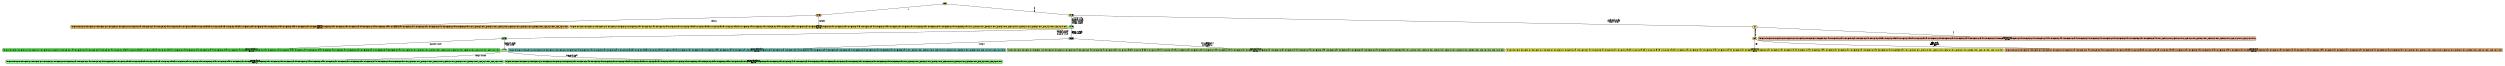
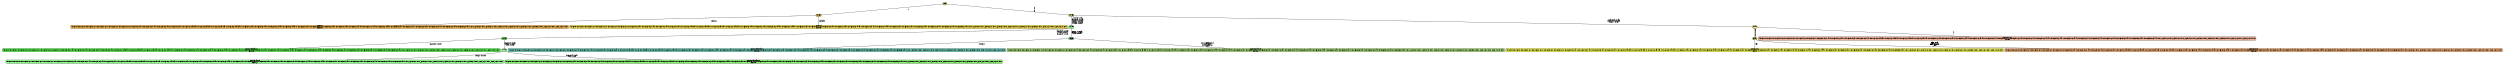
  graph {
    ranksep="0 equally"
    splines=straight
    node [color=black fontcolor=black fontname=helvetica penwidth=3 shape=box style="filled, rounded"]
    edge [color=black fontname=helvetica penwidth=3]
    n1 [fillcolor="#ffc155" label="1adlt,0kids\nProb: 1adlt,0kids:1.0 1adlt,1+kids:0.0 2adlts,dkmar,0kids:0.0 2adlts,dkmar,1+kids:0.0 2adlts,mar,0kids:0.0 2adlts,mar,1+kids:0.0 2adlts,ntmar,dkrel,0kids:0.0 2adlts,ntmar,dkrel,1+kids:0.0 2adlts,ntmar,rel,0kids:0.0 2adlts,ntmar,rel,1+kids:0.0 2as,ntmar,ntrel,opsex,0ks:0.0 2as,ntmar,ntrel,opsex,1+ks:0.0 2as,ntmar,ntrel,smsex,0ks:0.0 2as,ntmar,ntrel,smsex,1+ks:0.0 3adlts,0mar,ntrel,0kids:0.0 3adlts,0mar,ntrel,1+kids:0.0 3adlts,0mar,ntrel,rel,0kids:0.0 3adlts,0mar,ntrel,rel,1+kids:0.0 3adlts,0mar,rel,0kids:0.0 3adlts,0mar,rel,1+kids:0.0 3adlts,0mar,sp,rel,0kids:0.0 3adlts,1mar,ntrel,0kids:0.0 3adlts,1mar,rel,ntrel,0kids:0.0 3adlts,1mar,rel,rel,0kids:0.0 3adlts,2mar,ntrel,rel,0kids:0.0 3adlts,2mar,rel,0kids:0.0 3adlts,2mar,rel,1+kids:0.0 3adlts,2mar,sp,rel,0kids:0.0 3adlts,2mar,sp,rel,1+kids:0.0 3adlts,3mar,sp,rel,0kids:0.0 3adlts,3mar,sp,rel,1+kids:0.0 4+adlts,0mar,0kids:0.0 4+adlts,0mar,1+kids:0.0 4+adlts,1mar,0kids:0.0 4+adlts,2mar,0kids:0.0 4+adlts,2mar,1+kids:0.0 4+adlts,3mar,0kids:0.0 4+adlts,4+mar,0kids:0.0 4+adlts,4+mar,1+kids:0.0\nFrac: 0.202"]
    n2 [fillcolor="#ffc555" label=HHTYPE1]
    n3 [fillcolor="#ffe755" label="1adlt,1+kids\nProb: 1adlt,0kids:0.0 1adlt,1+kids:1.0 2adlts,dkmar,0kids:0.0 2adlts,dkmar,1+kids:0.0 2adlts,mar,0kids:0.0 2adlts,mar,1+kids:0.0 2adlts,ntmar,dkrel,0kids:0.0 2adlts,ntmar,dkrel,1+kids:0.0 2adlts,ntmar,rel,0kids:0.0 2adlts,ntmar,rel,1+kids:0.0 2as,ntmar,ntrel,opsex,0ks:0.0 2as,ntmar,ntrel,opsex,1+ks:0.0 2as,ntmar,ntrel,smsex,0ks:0.0 2as,ntmar,ntrel,smsex,1+ks:0.0 3adlts,0mar,ntrel,0kids:0.0 3adlts,0mar,ntrel,1+kids:0.0 3adlts,0mar,ntrel,rel,0kids:0.0 3adlts,0mar,ntrel,rel,1+kids:0.0 3adlts,0mar,rel,0kids:0.0 3adlts,0mar,rel,1+kids:0.0 3adlts,0mar,sp,rel,0kids:0.0 3adlts,1mar,ntrel,0kids:0.0 3adlts,1mar,rel,ntrel,0kids:0.0 3adlts,1mar,rel,rel,0kids:0.0 3adlts,2mar,ntrel,rel,0kids:0.0 3adlts,2mar,rel,0kids:0.0 3adlts,2mar,rel,1+kids:0.0 3adlts,2mar,sp,rel,0kids:0.0 3adlts,2mar,sp,rel,1+kids:0.0 3adlts,3mar,sp,rel,0kids:0.0 3adlts,3mar,sp,rel,1+kids:0.0 4+adlts,0mar,0kids:0.0 4+adlts,0mar,1+kids:0.0 4+adlts,1mar,0kids:0.0 4+adlts,2mar,0kids:0.0 4+adlts,2mar,1+kids:0.0 4+adlts,3mar,0kids:0.0 4+adlts,4+mar,0kids:0.0 4+adlts,4+mar,1+kids:0.0\nFrac: 0.03"]
    n4 [fillcolor="#e4db6d" label=smsex]
    n5 [fillcolor="#dce275" label=HHTYPE1]
    n6 [fillcolor="#84f37e" label=HHTYPE1]
-   n7 [fillcolor="#fbdc71" label=adlt]
+   n7 [fillcolor="#fbdc71" label=hompop]
    n8 [fillcolor="#61ff55" label="2as,ntmar,ntrel,opsex,0ks\nProb: 1adlt,0kids:0.0 1adlt,1+kids:0.0 2adlts,dkmar,0kids:0.0 2adlts,dkmar,1+kids:0.0 2adlts,mar,0kids:0.0 2adlts,mar,1+kids:0.0 2adlts,ntmar,dkrel,0kids:0.0 2adlts,ntmar,dkrel,1+kids:0.0 2adlts,ntmar,rel,0kids:0.0 2adlts,ntmar,rel,1+kids:0.0 2as,ntmar,ntrel,opsex,0ks:1.0 2as,ntmar,ntrel,opsex,1+ks:0.0 2as,ntmar,ntrel,smsex,0ks:0.0 2as,ntmar,ntrel,smsex,1+ks:0.0 3adlts,0mar,ntrel,0kids:0.0 3adlts,0mar,ntrel,1+kids:0.0 3adlts,0mar,ntrel,rel,0kids:0.0 3adlts,0mar,ntrel,rel,1+kids:0.0 3adlts,0mar,rel,0kids:0.0 3adlts,0mar,rel,1+kids:0.0 3adlts,0mar,sp,rel,0kids:0.0 3adlts,1mar,ntrel,0kids:0.0 3adlts,1mar,rel,ntrel,0kids:0.0 3adlts,1mar,rel,rel,0kids:0.0 3adlts,2mar,ntrel,rel,0kids:0.0 3adlts,2mar,rel,0kids:0.0 3adlts,2mar,rel,1+kids:0.0 3adlts,2mar,sp,rel,0kids:0.0 3adlts,2mar,sp,rel,1+kids:0.0 3adlts,3mar,sp,rel,0kids:0.0 3adlts,3mar,sp,rel,1+kids:0.0 4+adlts,0mar,0kids:0.0 4+adlts,0mar,1+kids:0.0 4+adlts,1mar,0kids:0.0 4+adlts,2mar,0kids:0.0 4+adlts,2mar,1+kids:0.0 4+adlts,3mar,0kids:0.0 4+adlts,4+mar,0kids:0.0 4+adlts,4+mar,1+kids:0.0\nFrac: 0.061"]
    n9 [fillcolor="#7afb6e" label=HHTYPE1]
    n10 [fillcolor="#8ff883" label=HHTYPE1]
    n11 [fillcolor="#92fd90" label="2adlts,ntmar,rel,0kids\nProb: 1adlt,0kids:0.0 1adlt,1+kids:0.0 2adlts,dkmar,0kids:0.0 2adlts,dkmar,1+kids:0.0 2adlts,mar,0kids:0.0 2adlts,mar,1+kids:0.0 2adlts,ntmar,dkrel,0kids:0.0 2adlts,ntmar,dkrel,1+kids:0.0 2adlts,ntmar,rel,0kids:0.6 2adlts,ntmar,rel,1+kids:0.0 2as,ntmar,ntrel,opsex,0ks:0.0 2as,ntmar,ntrel,opsex,1+ks:0.0 2as,ntmar,ntrel,smsex,0ks:0.0 2as,ntmar,ntrel,smsex,1+ks:0.0 3adlts,0mar,ntrel,0kids:0.0 3adlts,0mar,ntrel,1+kids:0.0 3adlts,0mar,ntrel,rel,0kids:0.1 3adlts,0mar,ntrel,rel,1+kids:0.0 3adlts,0mar,rel,0kids:0.2 3adlts,0mar,rel,1+kids:0.0 3adlts,0mar,sp,rel,0kids:0.0 3adlts,1mar,ntrel,0kids:0.0 3adlts,1mar,rel,ntrel,0kids:0.0 3adlts,1mar,rel,rel,0kids:0.0 3adlts,2mar,ntrel,rel,0kids:0.0 3adlts,2mar,rel,0kids:0.0 3adlts,2mar,rel,1+kids:0.0 3adlts,2mar,sp,rel,0kids:0.0 3adlts,2mar,sp,rel,1+kids:0.0 3adlts,3mar,sp,rel,0kids:0.0 3adlts,3mar,sp,rel,1+kids:0.0 4+adlts,0mar,0kids:0.0 4+adlts,0mar,1+kids:0.0 4+adlts,1mar,0kids:0.0 4+adlts,2mar,0kids:0.0 4+adlts,2mar,1+kids:0.0 4+adlts,3mar,0kids:0.0 4+adlts,4+mar,0kids:0.0 4+adlts,4+mar,1+kids:0.0\nFrac: 0.042"]
    n12 [fillcolor="#8bf272" label="2as,ntmar,ntrel,opsex,1+ks\nProb: 1adlt,0kids:0.0 1adlt,1+kids:0.0 2adlts,dkmar,0kids:0.0 2adlts,dkmar,1+kids:0.2 2adlts,mar,0kids:0.0 2adlts,mar,1+kids:0.0 2adlts,ntmar,dkrel,0kids:0.0 2adlts,ntmar,dkrel,1+kids:0.0 2adlts,ntmar,rel,0kids:0.0 2adlts,ntmar,rel,1+kids:0.0 2as,ntmar,ntrel,opsex,0ks:0.0 2as,ntmar,ntrel,opsex,1+ks:0.7 2as,ntmar,ntrel,smsex,0ks:0.0 2as,ntmar,ntrel,smsex,1+ks:0.0 3adlts,0mar,ntrel,0kids:0.0 3adlts,0mar,ntrel,1+kids:0.0 3adlts,0mar,ntrel,rel,0kids:0.0 3adlts,0mar,ntrel,rel,1+kids:0.0 3adlts,0mar,rel,0kids:0.0 3adlts,0mar,rel,1+kids:0.0 3adlts,0mar,sp,rel,0kids:0.0 3adlts,1mar,ntrel,0kids:0.0 3adlts,1mar,rel,ntrel,0kids:0.0 3adlts,1mar,rel,rel,0kids:0.0 3adlts,2mar,ntrel,rel,0kids:0.0 3adlts,2mar,rel,0kids:0.0 3adlts,2mar,rel,1+kids:0.0 3adlts,2mar,sp,rel,0kids:0.0 3adlts,2mar,sp,rel,1+kids:0.0 3adlts,3mar,sp,rel,0kids:0.0 3adlts,3mar,sp,rel,1+kids:0.0 4+adlts,0mar,0kids:0.0 4+adlts,0mar,1+kids:0.1 4+adlts,1mar,0kids:0.0 4+adlts,2mar,0kids:0.0 4+adlts,2mar,1+kids:0.0 4+adlts,3mar,0kids:0.0 4+adlts,4+mar,0kids:0.0 4+adlts,4+mar,1+kids:0.0\nFrac: 0.032"]
    n13 [fillcolor="#9ae29f" label=RELATE2]
    n14 [fillcolor="#79d8c5" label="2as,ntmar,ntrel,smsex,0ks\nProb: 1adlt,0kids:0.0 1adlt,1+kids:0.0 2adlts,dkmar,0kids:0.0 2adlts,dkmar,1+kids:0.0 2adlts,mar,0kids:0.0 2adlts,mar,1+kids:0.0 2adlts,ntmar,dkrel,0kids:0.0 2adlts,ntmar,dkrel,1+kids:0.0 2adlts,ntmar,rel,0kids:0.0 2adlts,ntmar,rel,1+kids:0.0 2as,ntmar,ntrel,opsex,0ks:0.0 2as,ntmar,ntrel,opsex,1+ks:0.0 2as,ntmar,ntrel,smsex,0ks:0.5 2as,ntmar,ntrel,smsex,1+ks:0.0 3adlts,0mar,ntrel,0kids:0.1 3adlts,0mar,ntrel,1+kids:0.0 3adlts,0mar,ntrel,rel,0kids:0.0 3adlts,0mar,ntrel,rel,1+kids:0.1 3adlts,0mar,rel,0kids:0.0 3adlts,0mar,rel,1+kids:0.0 3adlts,0mar,sp,rel,0kids:0.0 3adlts,1mar,ntrel,0kids:0.0 3adlts,1mar,rel,ntrel,0kids:0.0 3adlts,1mar,rel,rel,0kids:0.0 3adlts,2mar,ntrel,rel,0kids:0.0 3adlts,2mar,rel,0kids:0.0 3adlts,2mar,rel,1+kids:0.0 3adlts,2mar,sp,rel,0kids:0.0 3adlts,2mar,sp,rel,1+kids:0.0 3adlts,3mar,sp,rel,0kids:0.0 3adlts,3mar,sp,rel,1+kids:0.0 4+adlts,0mar,0kids:0.2 4+adlts,0mar,1+kids:0.0 4+adlts,1mar,0kids:0.0 4+adlts,2mar,0kids:0.0 4+adlts,2mar,1+kids:0.0 4+adlts,3mar,0kids:0.0 4+adlts,4+mar,0kids:0.0 4+adlts,4+mar,1+kids:0.0\nFrac: 0.029"]
    n15 [fillcolor="#b3ea82" label="2adlts,ntmar,rel,1+kids\nProb: 1adlt,0kids:0.0 1adlt,1+kids:0.0 2adlts,dkmar,0kids:0.3 2adlts,dkmar,1+kids:0.0 2adlts,mar,0kids:0.0 2adlts,mar,1+kids:0.0 2adlts,ntmar,dkrel,0kids:0.0 2adlts,ntmar,dkrel,1+kids:0.0 2adlts,ntmar,rel,0kids:0.0 2adlts,ntmar,rel,1+kids:0.4 2as,ntmar,ntrel,opsex,0ks:0.0 2as,ntmar,ntrel,opsex,1+ks:0.0 2as,ntmar,ntrel,smsex,0ks:0.0 2as,ntmar,ntrel,smsex,1+ks:0.0 3adlts,0mar,ntrel,0kids:0.0 3adlts,0mar,ntrel,1+kids:0.0 3adlts,0mar,ntrel,rel,0kids:0.0 3adlts,0mar,ntrel,rel,1+kids:0.0 3adlts,0mar,rel,0kids:0.0 3adlts,0mar,rel,1+kids:0.1 3adlts,0mar,sp,rel,0kids:0.0 3adlts,1mar,ntrel,0kids:0.0 3adlts,1mar,rel,ntrel,0kids:0.0 3adlts,1mar,rel,rel,0kids:0.0 3adlts,2mar,ntrel,rel,0kids:0.0 3adlts,2mar,rel,0kids:0.0 3adlts,2mar,rel,1+kids:0.0 3adlts,2mar,sp,rel,0kids:0.0 3adlts,2mar,sp,rel,1+kids:0.0 3adlts,3mar,sp,rel,0kids:0.0 3adlts,3mar,sp,rel,1+kids:0.0 4+adlts,0mar,0kids:0.1 4+adlts,0mar,1+kids:0.0 4+adlts,1mar,0kids:0.0 4+adlts,2mar,0kids:0.0 4+adlts,2mar,1+kids:0.0 4+adlts,3mar,0kids:0.0 4+adlts,4+mar,0kids:0.0 4+adlts,4+mar,1+kids:0.0\nFrac: 0.037"]
-   n16 [fillcolor="#fef25c" label=opsex]
+   n16 [fillcolor="#fef25c" label=famgen]
    n17 [fillcolor="#f4b398" label="2adlts,mar,1+kids\nProb: 1adlt,0kids:0.0 1adlt,1+kids:0.0 2adlts,dkmar,0kids:0.0 2adlts,dkmar,1+kids:0.0 2adlts,mar,0kids:0.0 2adlts,mar,1+kids:0.5 2adlts,ntmar,dkrel,0kids:0.0 2adlts,ntmar,dkrel,1+kids:0.0 2adlts,ntmar,rel,0kids:0.0 2adlts,ntmar,rel,1+kids:0.0 2as,ntmar,ntrel,opsex,0ks:0.0 2as,ntmar,ntrel,opsex,1+ks:0.0 2as,ntmar,ntrel,smsex,0ks:0.0 2as,ntmar,ntrel,smsex,1+ks:0.0 3adlts,0mar,ntrel,0kids:0.0 3adlts,0mar,ntrel,1+kids:0.0 3adlts,0mar,ntrel,rel,0kids:0.0 3adlts,0mar,ntrel,rel,1+kids:0.0 3adlts,0mar,rel,0kids:0.0 3adlts,0mar,rel,1+kids:0.0 3adlts,0mar,sp,rel,0kids:0.0 3adlts,1mar,ntrel,0kids:0.0 3adlts,1mar,rel,ntrel,0kids:0.0 3adlts,1mar,rel,rel,0kids:0.0 3adlts,2mar,ntrel,rel,0kids:0.0 3adlts,2mar,rel,0kids:0.0 3adlts,2mar,rel,1+kids:0.0 3adlts,2mar,sp,rel,0kids:0.2 3adlts,2mar,sp,rel,1+kids:0.1 3adlts,3mar,sp,rel,0kids:0.0 3adlts,3mar,sp,rel,1+kids:0.0 4+adlts,0mar,0kids:0.0 4+adlts,0mar,1+kids:0.0 4+adlts,1mar,0kids:0.0 4+adlts,2mar,0kids:0.1 4+adlts,2mar,1+kids:0.0 4+adlts,3mar,0kids:0.0 4+adlts,4+mar,0kids:0.0 4+adlts,4+mar,1+kids:0.0\nFrac: 0.203"]
    n18 [fillcolor="#feff55" label="2adlts,mar,0kids\nProb: 1adlt,0kids:0.0 1adlt,1+kids:0.0 2adlts,dkmar,0kids:0.0 2adlts,dkmar,1+kids:0.0 2adlts,mar,0kids:1.0 2adlts,mar,1+kids:0.0 2adlts,ntmar,dkrel,0kids:0.0 2adlts,ntmar,dkrel,1+kids:0.0 2adlts,ntmar,rel,0kids:0.0 2adlts,ntmar,rel,1+kids:0.0 2as,ntmar,ntrel,opsex,0ks:0.0 2as,ntmar,ntrel,opsex,1+ks:0.0 2as,ntmar,ntrel,smsex,0ks:0.0 2as,ntmar,ntrel,smsex,1+ks:0.0 3adlts,0mar,ntrel,0kids:0.0 3adlts,0mar,ntrel,1+kids:0.0 3adlts,0mar,ntrel,rel,0kids:0.0 3adlts,0mar,ntrel,rel,1+kids:0.0 3adlts,0mar,rel,0kids:0.0 3adlts,0mar,rel,1+kids:0.0 3adlts,0mar,sp,rel,0kids:0.0 3adlts,1mar,ntrel,0kids:0.0 3adlts,1mar,rel,ntrel,0kids:0.0 3adlts,1mar,rel,rel,0kids:0.0 3adlts,2mar,ntrel,rel,0kids:0.0 3adlts,2mar,rel,0kids:0.0 3adlts,2mar,rel,1+kids:0.0 3adlts,2mar,sp,rel,0kids:0.0 3adlts,2mar,sp,rel,1+kids:0.0 3adlts,3mar,sp,rel,0kids:0.0 3adlts,3mar,sp,rel,1+kids:0.0 4+adlts,0mar,0kids:0.0 4+adlts,0mar,1+kids:0.0 4+adlts,1mar,0kids:0.0 4+adlts,2mar,0kids:0.0 4+adlts,2mar,1+kids:0.0 4+adlts,3mar,0kids:0.0 4+adlts,4+mar,0kids:0.0 4+adlts,4+mar,1+kids:0.0\nFrac: 0.3"]
    n19 [fillcolor="#feb97c" label="2adlts,mar,1+kids\nProb: 1adlt,0kids:0.0 1adlt,1+kids:0.0 2adlts,dkmar,0kids:0.0 2adlts,dkmar,1+kids:0.0 2adlts,mar,0kids:0.1 2adlts,mar,1+kids:0.5 2adlts,ntmar,dkrel,0kids:0.0 2adlts,ntmar,dkrel,1+kids:0.0 2adlts,ntmar,rel,0kids:0.0 2adlts,ntmar,rel,1+kids:0.0 2as,ntmar,ntrel,opsex,0ks:0.0 2as,ntmar,ntrel,opsex,1+ks:0.0 2as,ntmar,ntrel,smsex,0ks:0.0 2as,ntmar,ntrel,smsex,1+ks:0.0 3adlts,0mar,ntrel,0kids:0.0 3adlts,0mar,ntrel,1+kids:0.0 3adlts,0mar,ntrel,rel,0kids:0.0 3adlts,0mar,ntrel,rel,1+kids:0.0 3adlts,0mar,rel,0kids:0.0 3adlts,0mar,rel,1+kids:0.0 3adlts,0mar,sp,rel,0kids:0.0 3adlts,1mar,ntrel,0kids:0.0 3adlts,1mar,rel,ntrel,0kids:0.0 3adlts,1mar,rel,rel,0kids:0.0 3adlts,2mar,ntrel,rel,0kids:0.0 3adlts,2mar,rel,0kids:0.0 3adlts,2mar,rel,1+kids:0.0 3adlts,2mar,sp,rel,0kids:0.0 3adlts,2mar,sp,rel,1+kids:0.2 3adlts,3mar,sp,rel,0kids:0.0 3adlts,3mar,sp,rel,1+kids:0.0 4+adlts,0mar,0kids:0.0 4+adlts,0mar,1+kids:0.0 4+adlts,1mar,0kids:0.0 4+adlts,2mar,0kids:0.0 4+adlts,2mar,1+kids:0.1 4+adlts,3mar,0kids:0.0 4+adlts,4+mar,0kids:0.0 4+adlts,4+mar,1+kids:0.1\nFrac: 0.065"]
    subgraph sub_1 {
      rank=same
    }
    n2 -- n1 [label=" single adult"]
    n2 -- n3 [label=" single parent"]
    n4 -- n2 [label=" 1"]
    n4 -- n5 [label=" 2\n 3\n 4\n 5\n 6"]
    n5 -- n6 [label=" unsure, no children\n cohab couple w children\n cohab couple, no children\n non-family, no children\n other fam., no children\n other family w children\n unsure w children"]
    n5 -- n7 [label=" married couple w children\n married couple, no children\n non-family w children"]
    n6 -- n9 [label=" cohab couple, no children\n other fam., no children\n unsure w children\n cohab couple w children"]
    n6 -- n13 [label=" non-family, no children\n other family w children\n unsure, no children"]
    n7 -- n16 [label=" 11\n 2\n 9\n 6\n 7\n 8\n 5"]
    n7 -- n17 [label=" 3\n 4"]
    n9 -- n8 [label=" cohab couple, no children"]
    n9 -- n10 [label=" cohab couple w children\n other fam., no children\n unsure w children"]
    n10 -- n11 [label=" other fam., no children"]
    n10 -- n12 [label=" cohab couple w children\n unsure w children"]
    n13 -- n14 [label=" non-relative"]
    n13 -- n15 [label=" child\n grand or great-grandchild\n other relative\n parent or parent-in-law\n spouse"]
    n16 -- n18 [label=" 1 gen"]
    n16 -- n19 [label=" 2 gens, children\n 3 gens, chld, par\n 3 gens, grandchldrn\n 4 gens"]
  }
